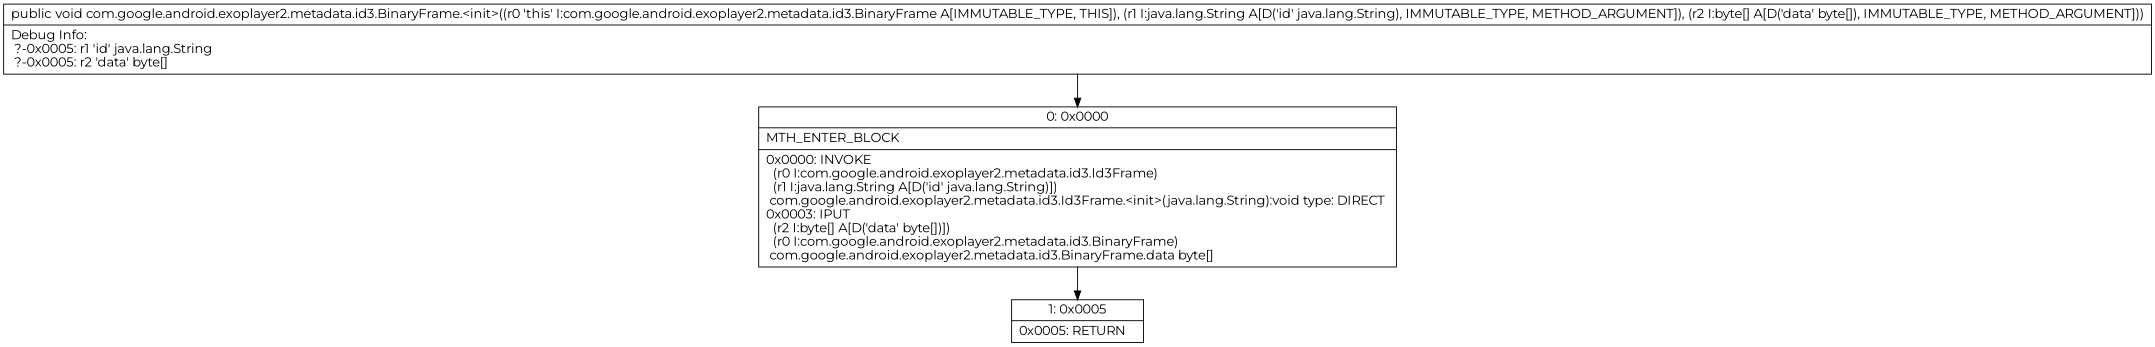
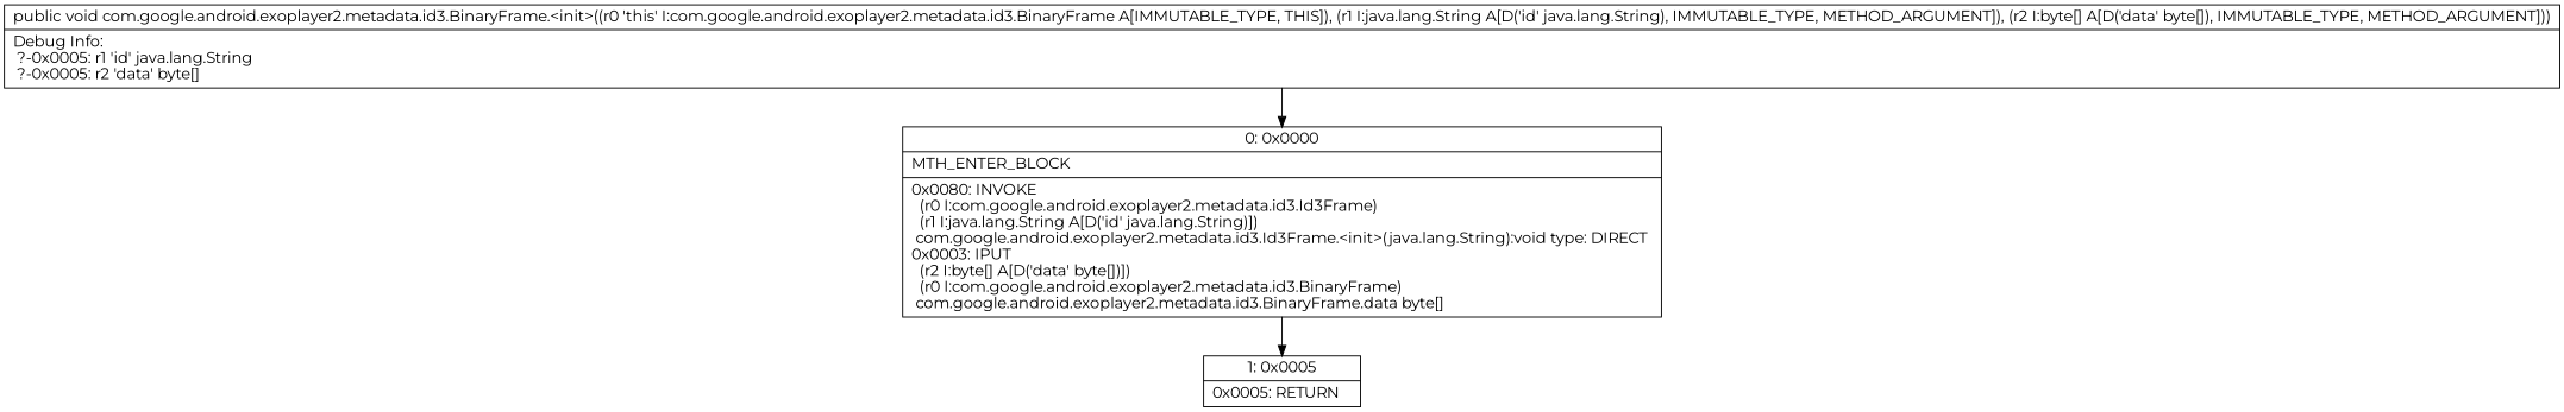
  digraph {
    fontname=Montserrat
    node [shape=record fontname=Montserrat]
    edge [fontname=Montserrat]
-   n1 [label="{0\:\ 0x0000|MTH_ENTER_BLOCK\l|0x0000: INVOKE  \l  (r0 I:com.google.android.exoplayer2.metadata.id3.Id3Frame)\l  (r1 I:java.lang.String A[D('id' java.lang.String)])\l com.google.android.exoplayer2.metadata.id3.Id3Frame.\<init\>(java.lang.String):void type: DIRECT \l0x0003: IPUT  \l  (r2 I:byte[] A[D('data' byte[])])\l  (r0 I:com.google.android.exoplayer2.metadata.id3.BinaryFrame)\l com.google.android.exoplayer2.metadata.id3.BinaryFrame.data byte[] \l}"]
+   n1 [label="{0\:\ 0x0000|MTH_ENTER_BLOCK\l|0x0080: INVOKE  \l  (r0 I:com.google.android.exoplayer2.metadata.id3.Id3Frame)\l  (r1 I:java.lang.String A[D('id' java.lang.String)])\l com.google.android.exoplayer2.metadata.id3.Id3Frame.\<init\>(java.lang.String):void type: DIRECT \l0x0003: IPUT  \l  (r2 I:byte[] A[D('data' byte[])])\l  (r0 I:com.google.android.exoplayer2.metadata.id3.BinaryFrame)\l com.google.android.exoplayer2.metadata.id3.BinaryFrame.data byte[] \l}"]
    n2 [label="{1\:\ 0x0005|0x0005: RETURN   \l}"]
    n3 [label="{public void com.google.android.exoplayer2.metadata.id3.BinaryFrame.\<init\>((r0 'this' I:com.google.android.exoplayer2.metadata.id3.BinaryFrame A[IMMUTABLE_TYPE, THIS]), (r1 I:java.lang.String A[D('id' java.lang.String), IMMUTABLE_TYPE, METHOD_ARGUMENT]), (r2 I:byte[] A[D('data' byte[]), IMMUTABLE_TYPE, METHOD_ARGUMENT]))  | Debug Info:\l  ?\-0x0005: r1 'id' java.lang.String\l  ?\-0x0005: r2 'data' byte[]\l}"]
    n1 -> n2
    n3 -> n1
  }
